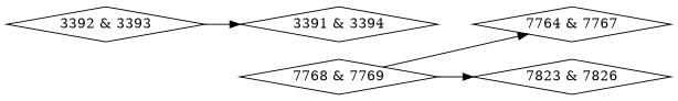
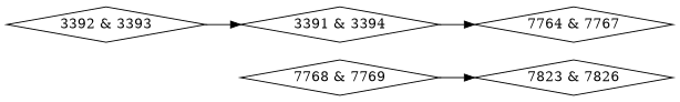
  digraph {
    rankdir=LR
    node [shape=diamond]
    n1 [label="3391 & 3394"]
    n2 [label="3392 & 3393"]
    n3 [label="7764 & 7767"]
    n4 [label="7768 & 7769"]
    n5 [label="7823 & 7826"]
    n2 -> n1
-   n4 -> n3
+   n1 -> n3
    n4 -> n5
  }
